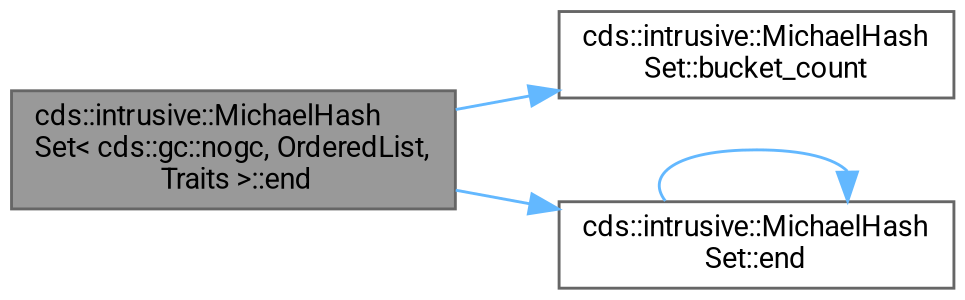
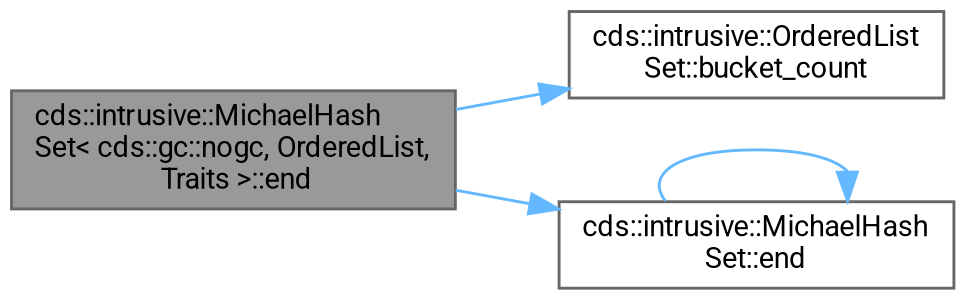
  digraph {
    rankdir=LR
    fontname=Roboto
    node [color=grey40 fillcolor=white fontname=Roboto fontsize=10 shape=box style=filled]
    edge [color=steelblue1 fontname=Roboto fontsize=10 labelfontname=Helvetica labelfontsize=10 style=solid]
    n1 [color=gray40 fillcolor=grey60 fontcolor=black height=0.2 label="cds::intrusive::MichaelHash\lSet\< cds::gc::nogc, OrderedList,\l Traits \>::end" width=0.4]
-   n2 [height=0.2 label="cds::intrusive::MichaelHash\lSet::bucket_count" width=0.4]
+   n2 [height=0.2 label="cds::intrusive::OrderedList\lSet::bucket_count" width=0.4]
    n3 [height=0.2 label="cds::intrusive::MichaelHash\lSet::end" width=0.4]
    n1 -> n2
    n1 -> n3
    n3 -> n3
  }
